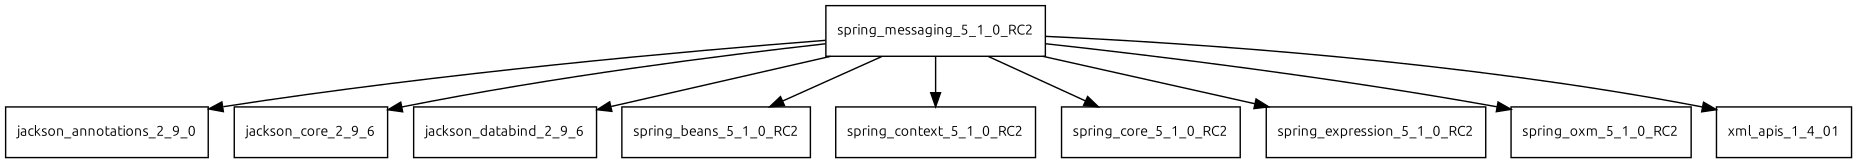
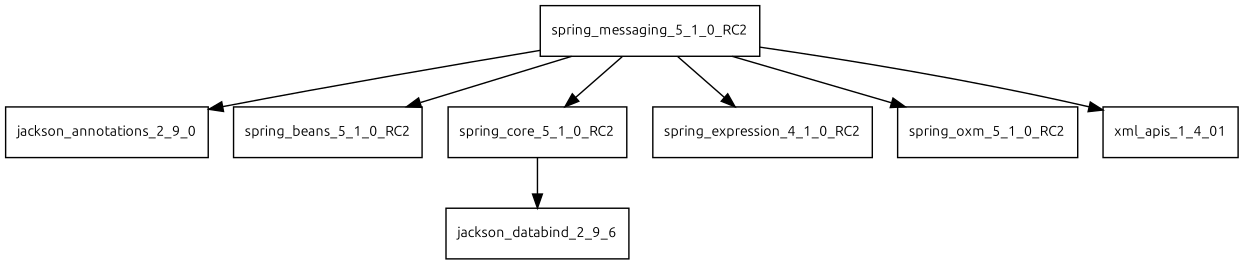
  digraph {
    fontname=Ubuntu
    node [fontname=Ubuntu fontsize=10.0 shape=box]
    edge [fontname=Ubuntu]
    spring_messaging_5_1_0_RC2
    jackson_annotations_2_9_0
-   jackson_core_2_9_6
    jackson_databind_2_9_6
    spring_beans_5_1_0_RC2
-   spring_context_5_1_0_RC2
    spring_core_5_1_0_RC2
-   spring_expression_5_1_0_RC2
+   spring_expression_5_1_0_RC2 [label=spring_expression_4_1_0_RC2]
    spring_oxm_5_1_0_RC2
    xml_apis_1_4_01
    spring_messaging_5_1_0_RC2 -> jackson_annotations_2_9_0
-   spring_messaging_5_1_0_RC2 -> jackson_core_2_9_6
-   spring_messaging_5_1_0_RC2 -> jackson_databind_2_9_6
+   spring_core_5_1_0_RC2 -> jackson_databind_2_9_6
    spring_messaging_5_1_0_RC2 -> spring_beans_5_1_0_RC2
-   spring_messaging_5_1_0_RC2 -> spring_context_5_1_0_RC2
    spring_messaging_5_1_0_RC2 -> spring_core_5_1_0_RC2
    spring_messaging_5_1_0_RC2 -> spring_expression_5_1_0_RC2
    spring_messaging_5_1_0_RC2 -> spring_oxm_5_1_0_RC2
    spring_messaging_5_1_0_RC2 -> xml_apis_1_4_01
  }
